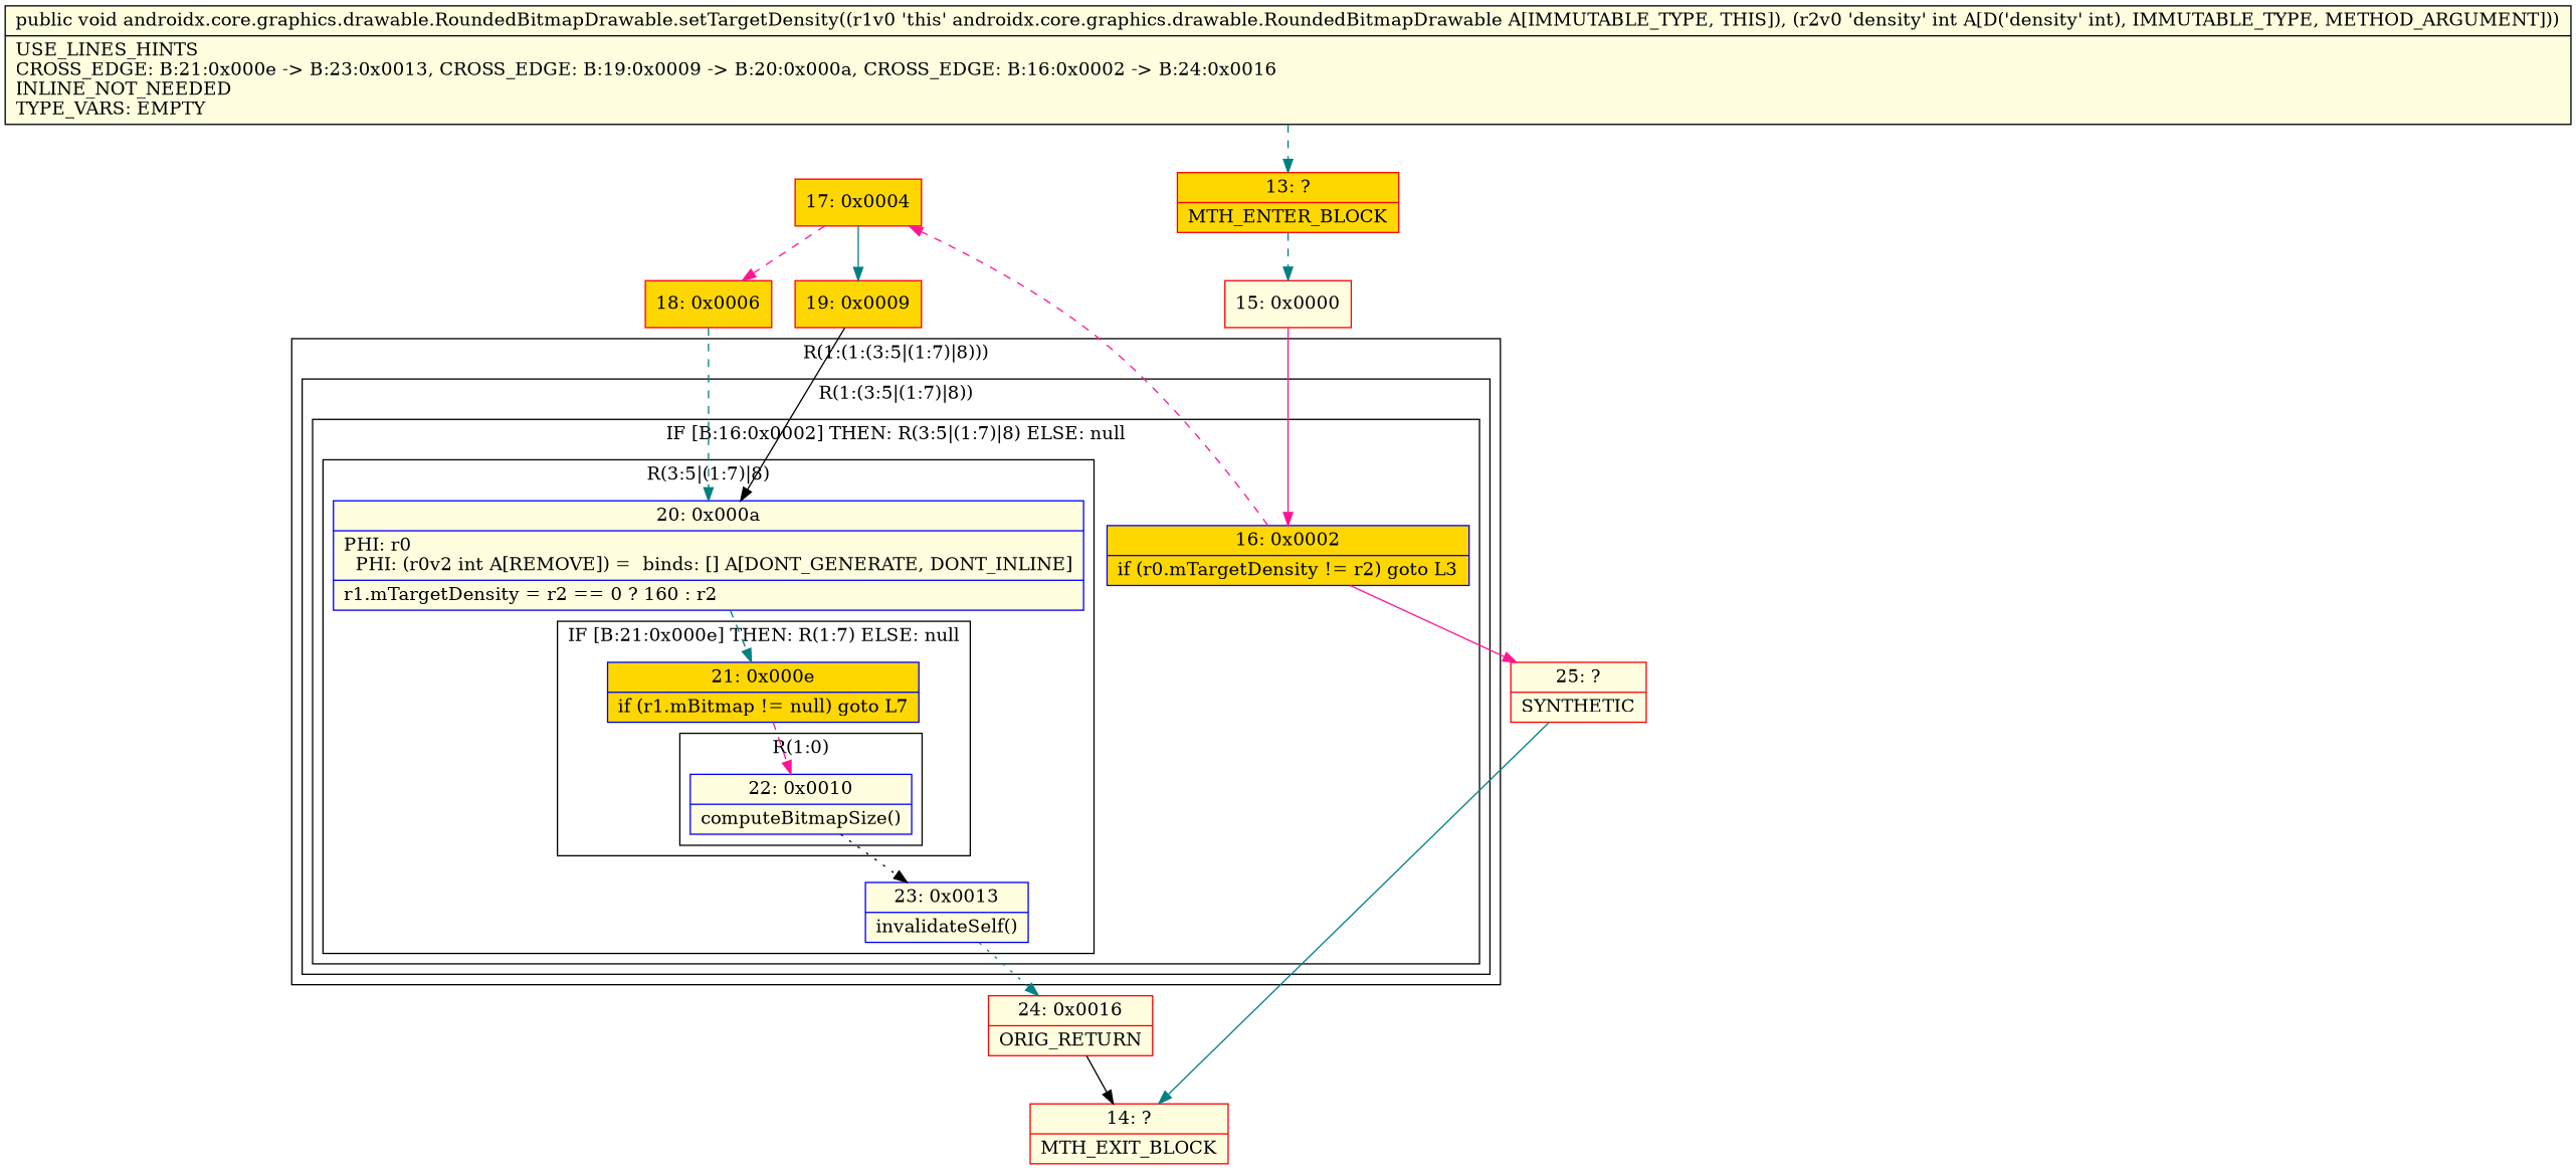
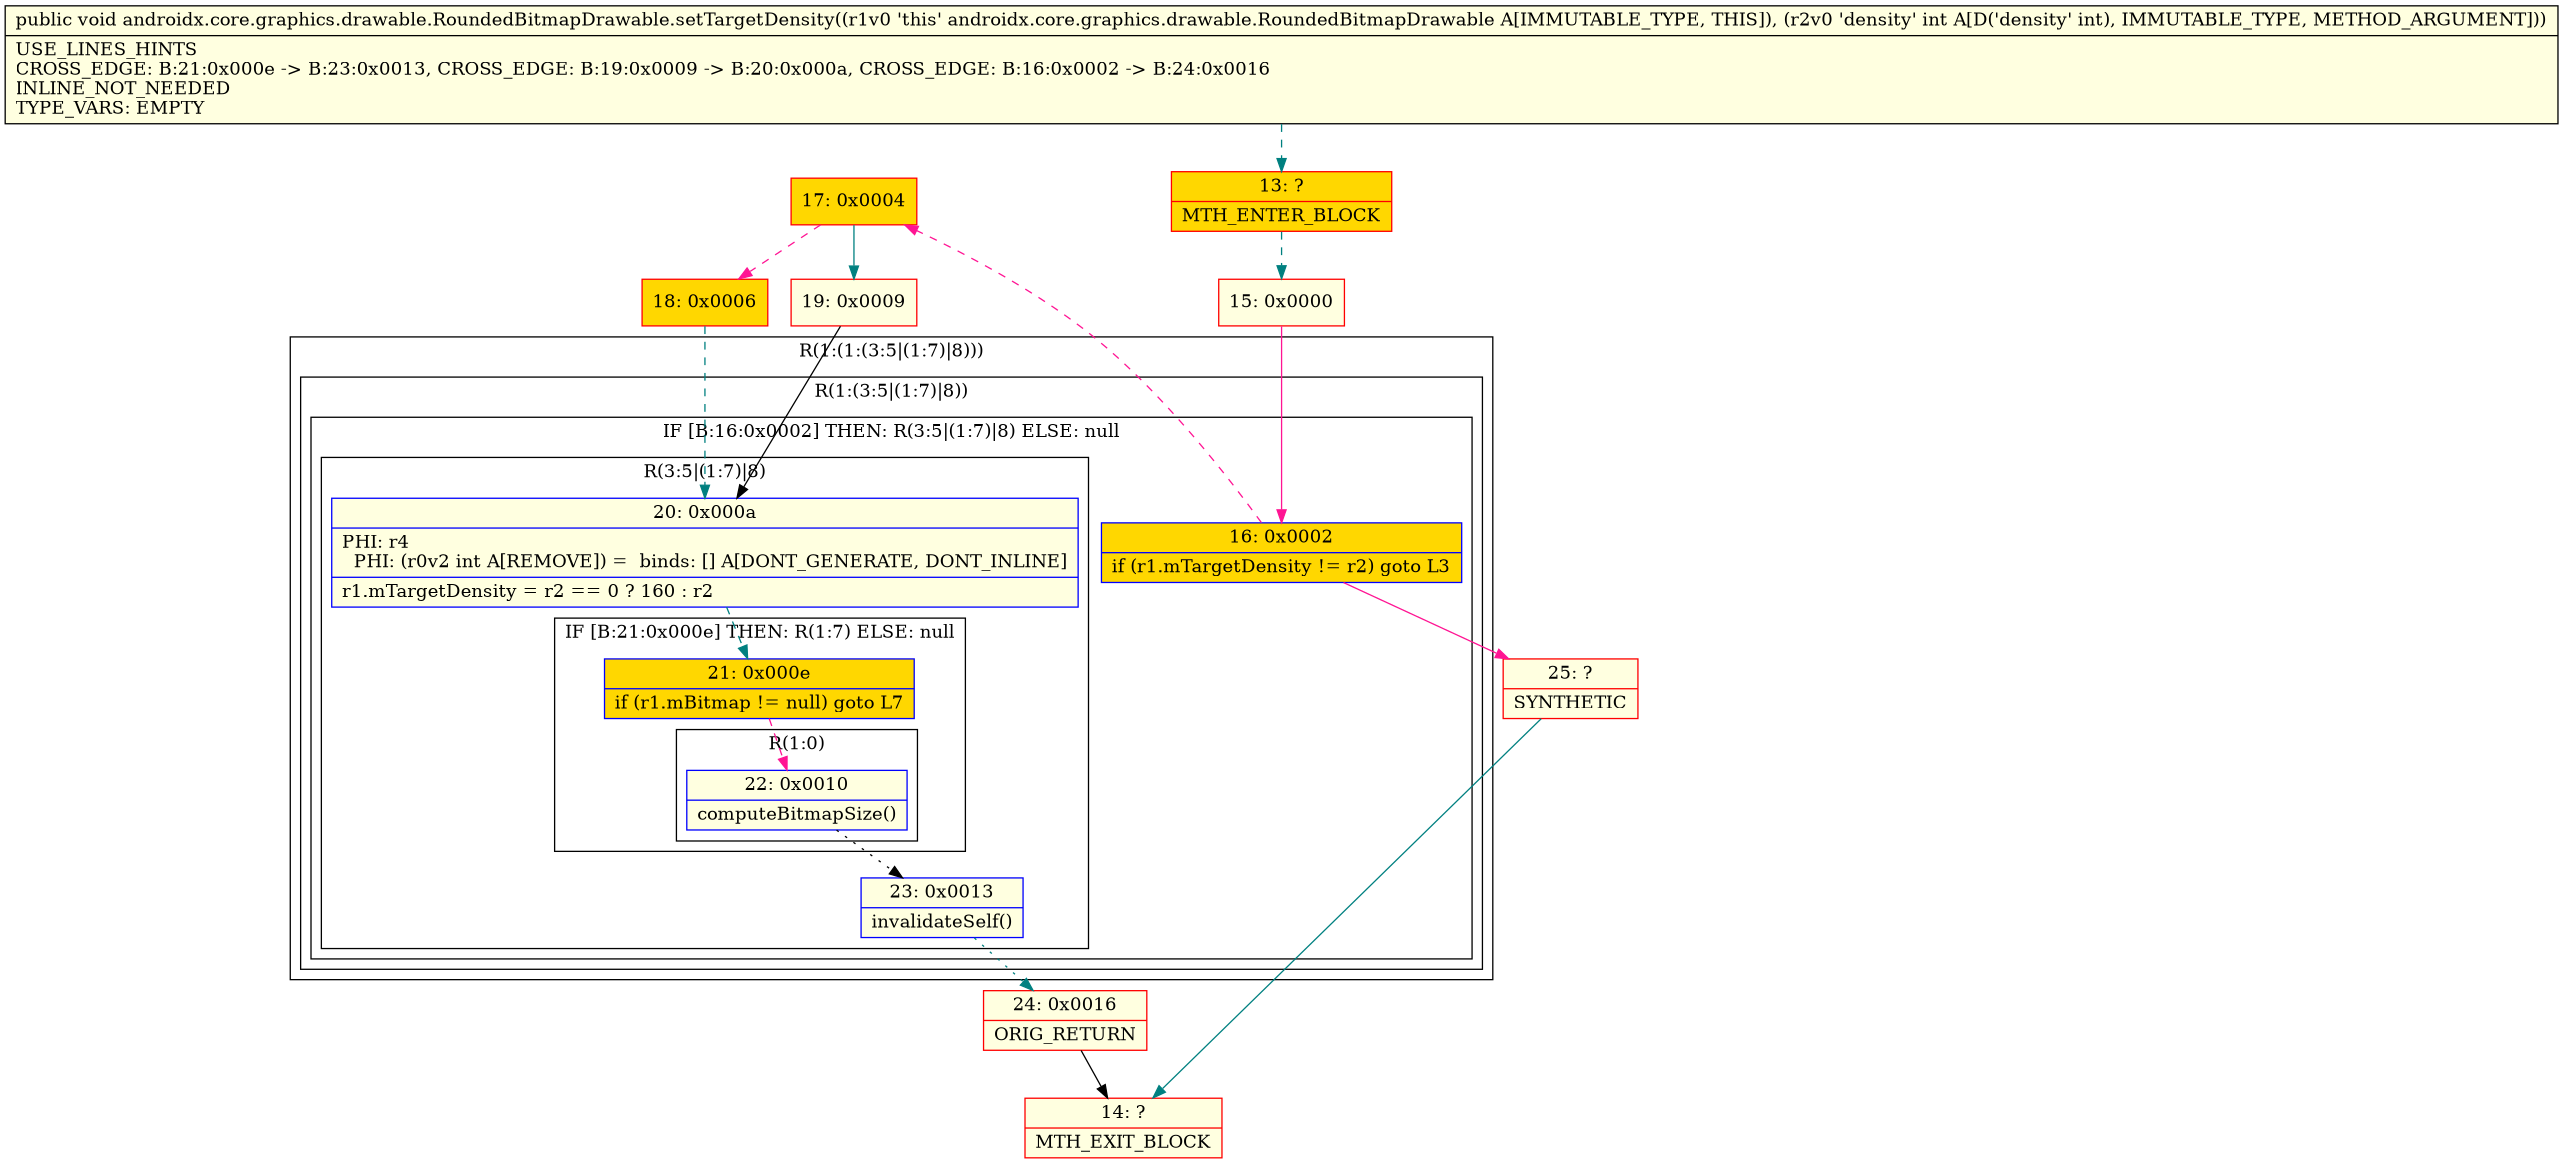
  digraph {
    fontname="DejaVu Serif"
    node [color=red fillcolor=lightyellow fontname="DejaVu Serif" shape=record style=filled]
    edge [color=teal fontname="DejaVu Serif" style=dashed]
    n1 [color=blue label="{22\:\ 0x0010|computeBitmapSize()\l}"]
    n2 [color=blue fillcolor=gold label="{21\:\ 0x000e|if (r1.mBitmap != null) goto L7\l}"]
-   n3 [color=blue label="{20\:\ 0x000a|PHI: r0 \l  PHI: (r0v2 int A[REMOVE]) =  binds: [] A[DONT_GENERATE, DONT_INLINE]\l|r1.mTargetDensity = r2 == 0 ? 160 : r2\l}"]
+   n3 [color=blue label="{20\:\ 0x000a|PHI: r4 \l  PHI: (r0v2 int A[REMOVE]) =  binds: [] A[DONT_GENERATE, DONT_INLINE]\l|r1.mTargetDensity = r2 == 0 ? 160 : r2\l}"]
    n4 [color=blue label="{23\:\ 0x0013|invalidateSelf()\l}"]
-   n5 [color=blue fillcolor=gold label="{16\:\ 0x0002|if (r0.mTargetDensity != r2) goto L3\l}"]
+   n5 [color=blue fillcolor=gold label="{16\:\ 0x0002|if (r1.mTargetDensity != r2) goto L3\l}"]
    n6 [label="{24\:\ 0x0016|ORIG_RETURN\l}"]
    n7 [fillcolor=gold label="{17\:\ 0x0004}"]
    n8 [label="{25\:\ ?|SYNTHETIC\l}"]
    n9 [fillcolor=gold label="{18\:\ 0x0006}"]
-   n10 [fillcolor=gold label="{19\:\ 0x0009}"]
+   n10 [label="{19\:\ 0x0009}"]
    n11 [label="{14\:\ ?|MTH_EXIT_BLOCK\l}"]
    n12 [fillcolor=gold label="{13\:\ ?|MTH_ENTER_BLOCK\l}"]
    n13 [label="{15\:\ 0x0000}"]
    n14 [label="{public void androidx.core.graphics.drawable.RoundedBitmapDrawable.setTargetDensity((r1v0 'this' androidx.core.graphics.drawable.RoundedBitmapDrawable A[IMMUTABLE_TYPE, THIS]), (r2v0 'density' int A[D('density' int), IMMUTABLE_TYPE, METHOD_ARGUMENT]))  | USE_LINES_HINTS\lCROSS_EDGE: B:21:0x000e \-\> B:23:0x0013, CROSS_EDGE: B:19:0x0009 \-\> B:20:0x000a, CROSS_EDGE: B:16:0x0002 \-\> B:24:0x0016\lINLINE_NOT_NEEDED\lTYPE_VARS: EMPTY\l}" color=""]
    subgraph cluster_1 {
      label="R(1:(1:(3:5|(1:7)|8)))"
      subgraph cluster_2 {
        label="R(1:(3:5|(1:7)|8))"
        subgraph cluster_3 {
          label="IF [B:16:0x0002] THEN: R(3:5|(1:7)|8) ELSE: null"
          n5
          subgraph cluster_4 {
            label="R(3:5|(1:7)|8)"
            n3
            n4
            subgraph cluster_5 {
              label="IF [B:21:0x000e] THEN: R(1:7) ELSE: null"
              n2
              subgraph cluster_6 {
                label="R(1:0)"
                n1
              }
            }
          }
        }
      }
    }
    n1 -> n4 [color=black style=dotted]
    n2 -> n1 [color=deeppink]
    n3 -> n2
    n4 -> n6 [style=dotted]
    n5 -> n7 [color=deeppink]
    n5 -> n8 [color=deeppink style=solid]
    n6 -> n11 [color=black style=solid]
    n7 -> n9 [color=deeppink]
    n7 -> n10 [style=solid]
    n8 -> n11 [style=solid]
    n9 -> n3
    n10 -> n3 [color=black style=solid]
    n12 -> n13
    n13 -> n5 [color=deeppink style=solid]
    n14 -> n12
  }
